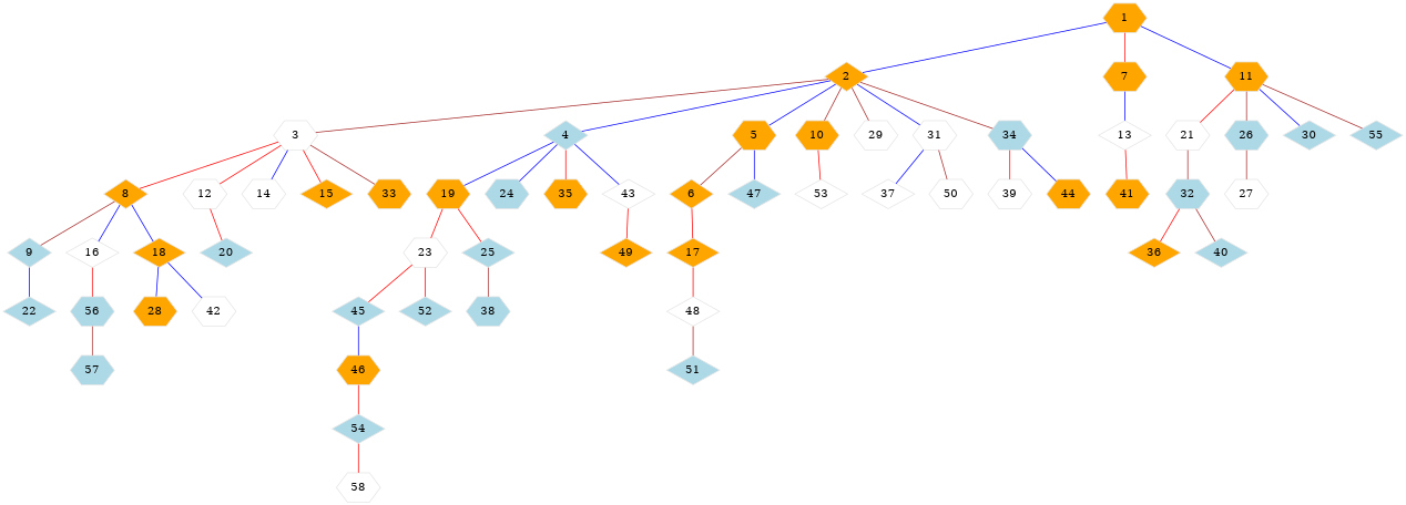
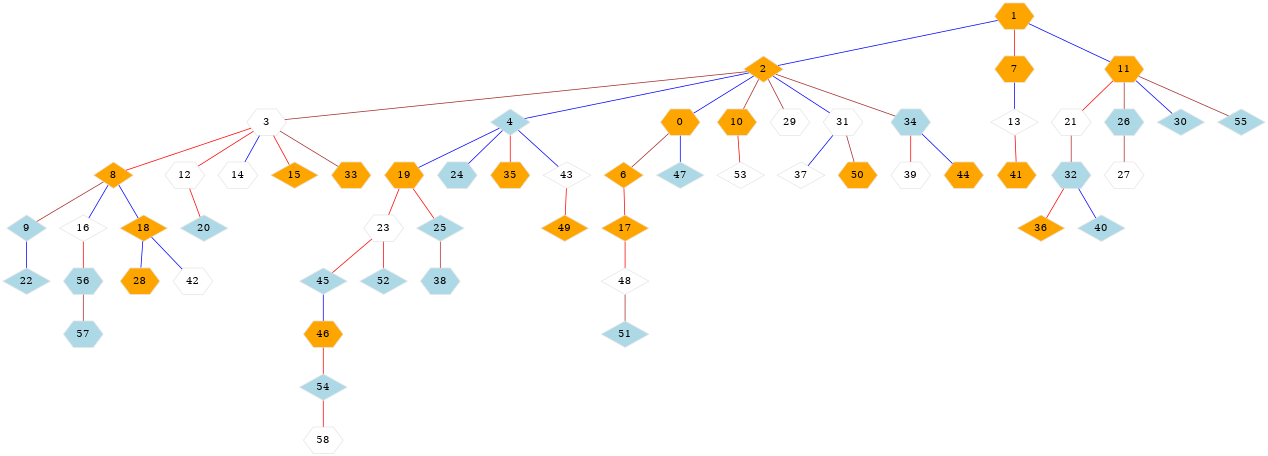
  graph {
    node [color=gray90 fillcolor=orange shape=hexagon style=filled]
    edge [color=blue]
    2 [shape=diamond]
    1
    7
    11
    3 [fillcolor=white]
    4 [fillcolor=lightblue shape=diamond]
-   5
+   5 [label=0]
    10
    29 [fillcolor=white]
    31 [fillcolor=white]
    34 [fillcolor=lightblue]
    13 [fillcolor=white shape=diamond]
    21 [fillcolor=white]
    26 [fillcolor=lightblue]
    30 [fillcolor=lightblue shape=diamond]
    55 [fillcolor=lightblue shape=diamond]
    8 [shape=diamond]
    12 [fillcolor=white]
    14 [fillcolor=white]
    15 [shape=diamond]
    33
    19
    24 [fillcolor=lightblue]
    35
    43 [fillcolor=white shape=diamond]
    6 [shape=diamond]
    47 [fillcolor=lightblue shape=diamond]
    53 [fillcolor=white shape=diamond]
    37 [fillcolor=white shape=diamond]
-   50 [fillcolor=white]
+   50
    39 [fillcolor=white]
    44
    9 [fillcolor=lightblue shape=diamond]
    16 [fillcolor=white shape=diamond]
    18 [shape=diamond]
    20 [fillcolor=lightblue shape=diamond]
    23 [fillcolor=white]
    25 [fillcolor=lightblue shape=diamond]
    49 [shape=diamond]
    17 [shape=diamond]
    48 [fillcolor=white shape=diamond]
    41
    22 [fillcolor=lightblue shape=diamond]
    56 [fillcolor=lightblue]
    28
    42 [fillcolor=white]
    32 [fillcolor=lightblue]
    27 [fillcolor=white]
    57 [fillcolor=lightblue]
    51 [fillcolor=lightblue shape=diamond]
    45 [fillcolor=lightblue shape=diamond]
    52 [fillcolor=lightblue shape=diamond]
    38 [fillcolor=lightblue]
    36 [shape=diamond]
    40 [fillcolor=lightblue shape=diamond]
    46
    54 [fillcolor=lightblue shape=diamond]
    58 [fillcolor=white]
    2 -- 3 [color=brown]
    2 -- 4
    2 -- 5
    2 -- 10 [color=brown]
    2 -- 29 [color=brown]
    2 -- 31
    2 -- 34 [color=brown]
    1 -- 2
    1 -- 7 [color=red]
    1 -- 11
    7 -- 13
    11 -- 21 [color=red]
    11 -- 26 [color=brown]
    11 -- 30
    11 -- 55 [color=brown]
    3 -- 8 [color=red]
    3 -- 12 [color=red]
    3 -- 14
    3 -- 15 [color=red]
    3 -- 33 [color=brown]
    4 -- 19
    4 -- 24
    4 -- 35 [color=red]
    4 -- 43
    5 -- 6 [color=brown]
    5 -- 47
    10 -- 53 [color=red]
    31 -- 37
    31 -- 50 [color=brown]
    34 -- 39 [color=red]
    34 -- 44
    13 -- 41 [color=red]
    21 -- 32 [color=brown]
    26 -- 27 [color=brown]
    8 -- 9 [color=brown]
    8 -- 16
    8 -- 18
    12 -- 20 [color=red]
    19 -- 23 [color=red]
    19 -- 25 [color=red]
    43 -- 49 [color=red]
    6 -- 17 [color=red]
    9 -- 22
    16 -- 56 [color=red]
    18 -- 28
    18 -- 42
    23 -- 45 [color=red]
    23 -- 52 [color=red]
    25 -- 38 [color=brown]
    17 -- 48 [color=red]
    48 -- 51 [color=brown]
    56 -- 57 [color=brown]
    32 -- 36 [color=red]
-   32 -- 40 [color=brown]
+   32 -- 40
    45 -- 46
    46 -- 54 [color=red]
    54 -- 58 [color=red]
  }
